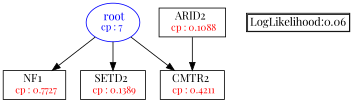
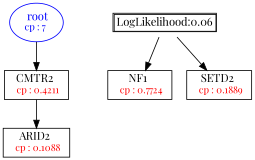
  digraph {
    fontname="Playfair Display"
    fontsize=10
    node [fontname="Playfair Display" shape=box]
    edge [fontname="Playfair Display"]
    n1 [color=Blue label=<<font color='Blue'> root</font><br/><font color='Blue' POINT-SIZE='12'>cp : 7 </font>> shape=oval]
-   n2 [label=<NF1 <br/> <font color='Red' POINT-SIZE='12'> cp : 0.7727 </font>>]
-   n3 [label=<SETD2 <br/> <font color='Red' POINT-SIZE='12'> cp : 0.1389 </font>>]
+   n2 [label=<NF1 <br/> <font color='Red' POINT-SIZE='12'> cp : 0.7724 </font>>]
+   n3 [label=<SETD2 <br/> <font color='Red' POINT-SIZE='12'> cp : 0.1889 </font>>]
    n4 [label=<CMTR2 <br/> <font color='Red' POINT-SIZE='12'> cp : 0.4211 </font>>]
    n5 [label=<ARID2 <br/> <font color='Red' POINT-SIZE='12'> cp : 0.1088 </font>>]
    n6 [label=<<TABLE BORDER="1" CELLBORDER="1" CELLSPACING="0" >     <TR><TD ALIGN="LEFT">LogLikelihood:0.06</TD></TR>     </TABLE>> shape=plaintext]
-   n1 -> n2
-   n1 -> n3
+   n6 -> n2
+   n6 -> n3
    n1 -> n4
-   n5 -> n4
+   n4 -> n5
  }
